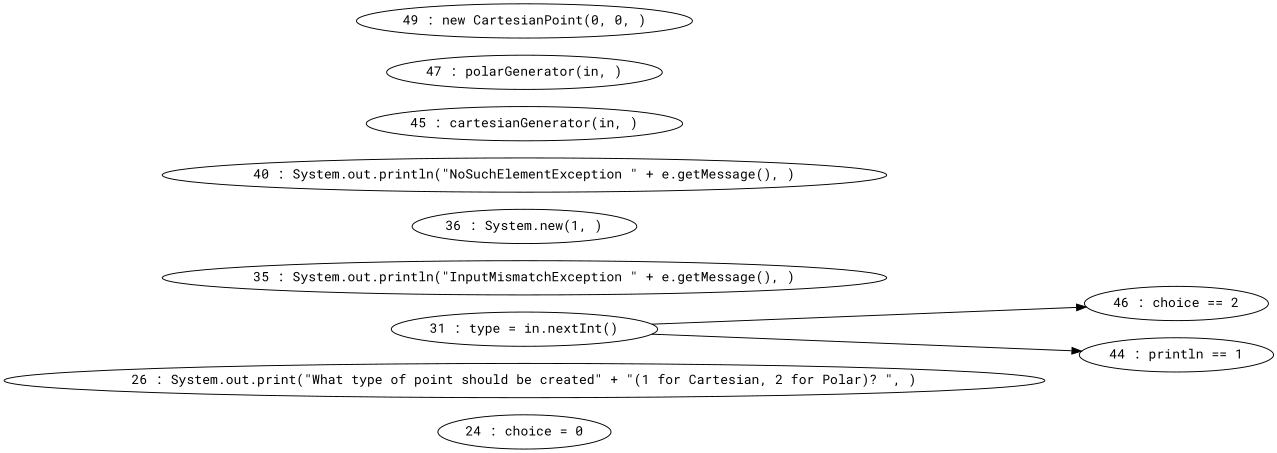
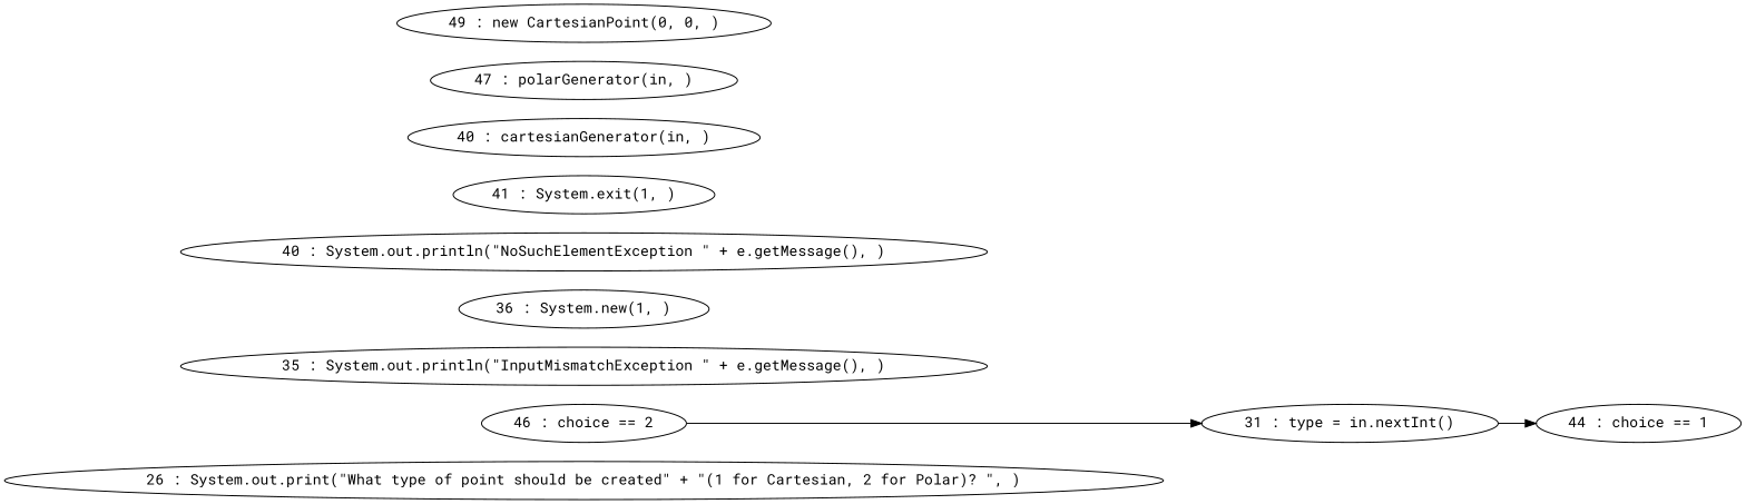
  digraph {
    fontname="Roboto Mono"
    rankdir=LR
    node [fontname="Roboto Mono"]
    edge [fontname="Roboto Mono"]
-   "24 : choice = 0"
    "26 : System.out.print(\"What type of point should be created\" + \"(1 for Cartesian, 2 for Polar)? \", )"
    n3 [label="31 : type = in.nextInt()"]
    "46 : choice == 2"
-   "44 : choice == 1" [label="44 : println == 1"]
+   "44 : choice == 1"
    "35 : System.out.println(\"InputMismatchException \" + e.getMessage(), )"
    n7 [label="36 : System.new(1, )"]
    "40 : System.out.println(\"NoSuchElementException \" + e.getMessage(), )"
-   "45 : cartesianGenerator(in, )"
+   "41 : System.exit(1, )"
+   "45 : cartesianGenerator(in, )" [label="40 : cartesianGenerator(in, )"]
    "47 : polarGenerator(in, )"
    "49 : new CartesianPoint(0, 0, )"
-   n3 -> "46 : choice == 2"
+   "46 : choice == 2" -> n3
    n3 -> "44 : choice == 1"
  }
